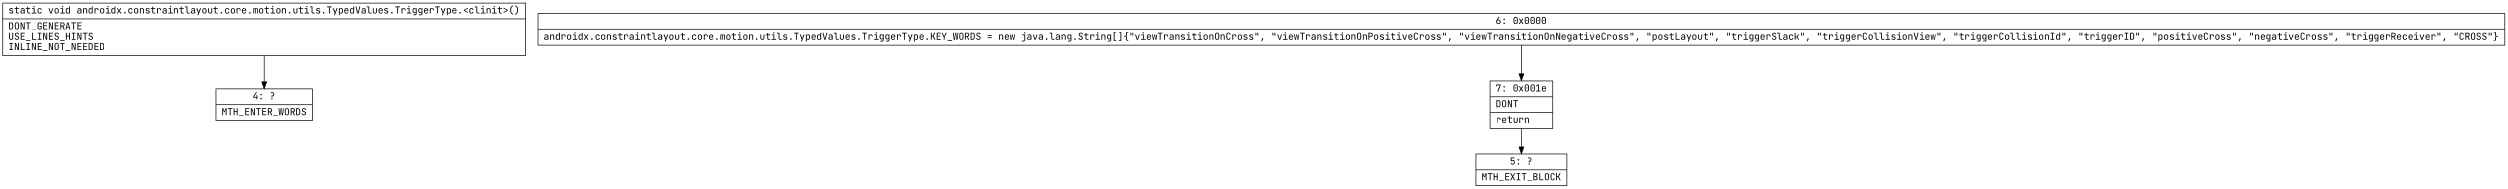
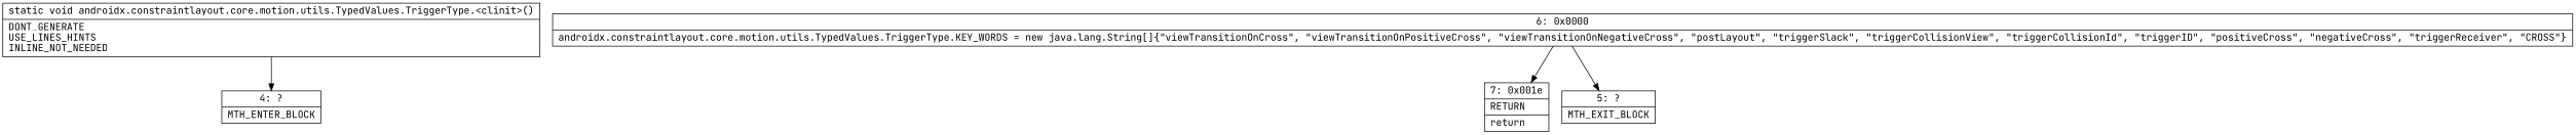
  digraph {
    fontname="JetBrains Mono"
    node [fontname="JetBrains Mono" shape=record]
    edge [fontname="JetBrains Mono"]
-   n1 [label="{4\:\ ?|MTH_ENTER_WORDS\l}"]
+   n1 [label="{4\:\ ?|MTH_ENTER_BLOCK\l}"]
    n2 [label="{6\:\ 0x0000|androidx.constraintlayout.core.motion.utils.TypedValues.TriggerType.KEY_WORDS = new java.lang.String[]\{\"viewTransitionOnCross\", \"viewTransitionOnPositiveCross\", \"viewTransitionOnNegativeCross\", \"postLayout\", \"triggerSlack\", \"triggerCollisionView\", \"triggerCollisionId\", \"triggerID\", \"positiveCross\", \"negativeCross\", \"triggerReceiver\", \"CROSS\"\}\l}"]
-   n3 [label="{7\:\ 0x001e|DONT\l|return\l}"]
+   n3 [label="{7\:\ 0x001e|RETURN\l|return\l}"]
    n4 [label="{5\:\ ?|MTH_EXIT_BLOCK\l}"]
    n5 [label="{static void androidx.constraintlayout.core.motion.utils.TypedValues.TriggerType.\<clinit\>()  | DONT_GENERATE\lUSE_LINES_HINTS\lINLINE_NOT_NEEDED\l}"]
    n2 -> n3
-   n3 -> n4
+   n2 -> n4
    n5 -> n1
  }
